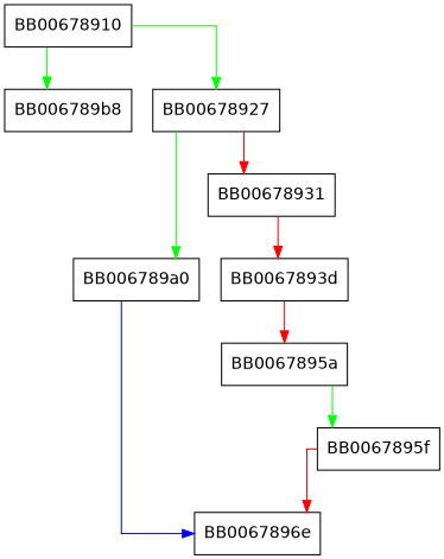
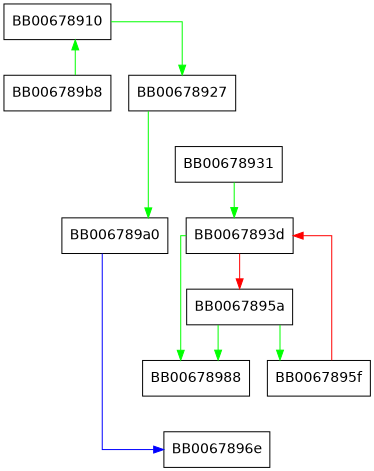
  digraph {
    fontname="DejaVu Sans"
    splines=ortho
    node [fontname="DejaVu Sans" shape=box]
    edge [color=green fontname="DejaVu Sans"]
    BB00678910
    BB006789b8
    BB00678927
    BB006789a0
    BB00678931
    BB0067896e
    BB0067893d
+   BB00678988
    BB0067895a
    BB0067895f
-   BB00678910 -> BB006789b8
+   BB006789b8 -> BB00678910
    BB00678910 -> BB00678927
    BB00678927 -> BB006789a0
-   BB00678927 -> BB00678931 [color=red]
    BB006789a0 -> BB0067896e [color=blue]
-   BB00678931 -> BB0067893d [color=red]
+   BB00678931 -> BB0067893d
+   BB0067893d -> BB00678988
    BB0067893d -> BB0067895a [color=red]
+   BB0067895a -> BB00678988
    BB0067895a -> BB0067895f
-   BB0067895f -> BB0067896e [color=red]
+   BB0067895f -> BB0067893d [color=red]
  }
